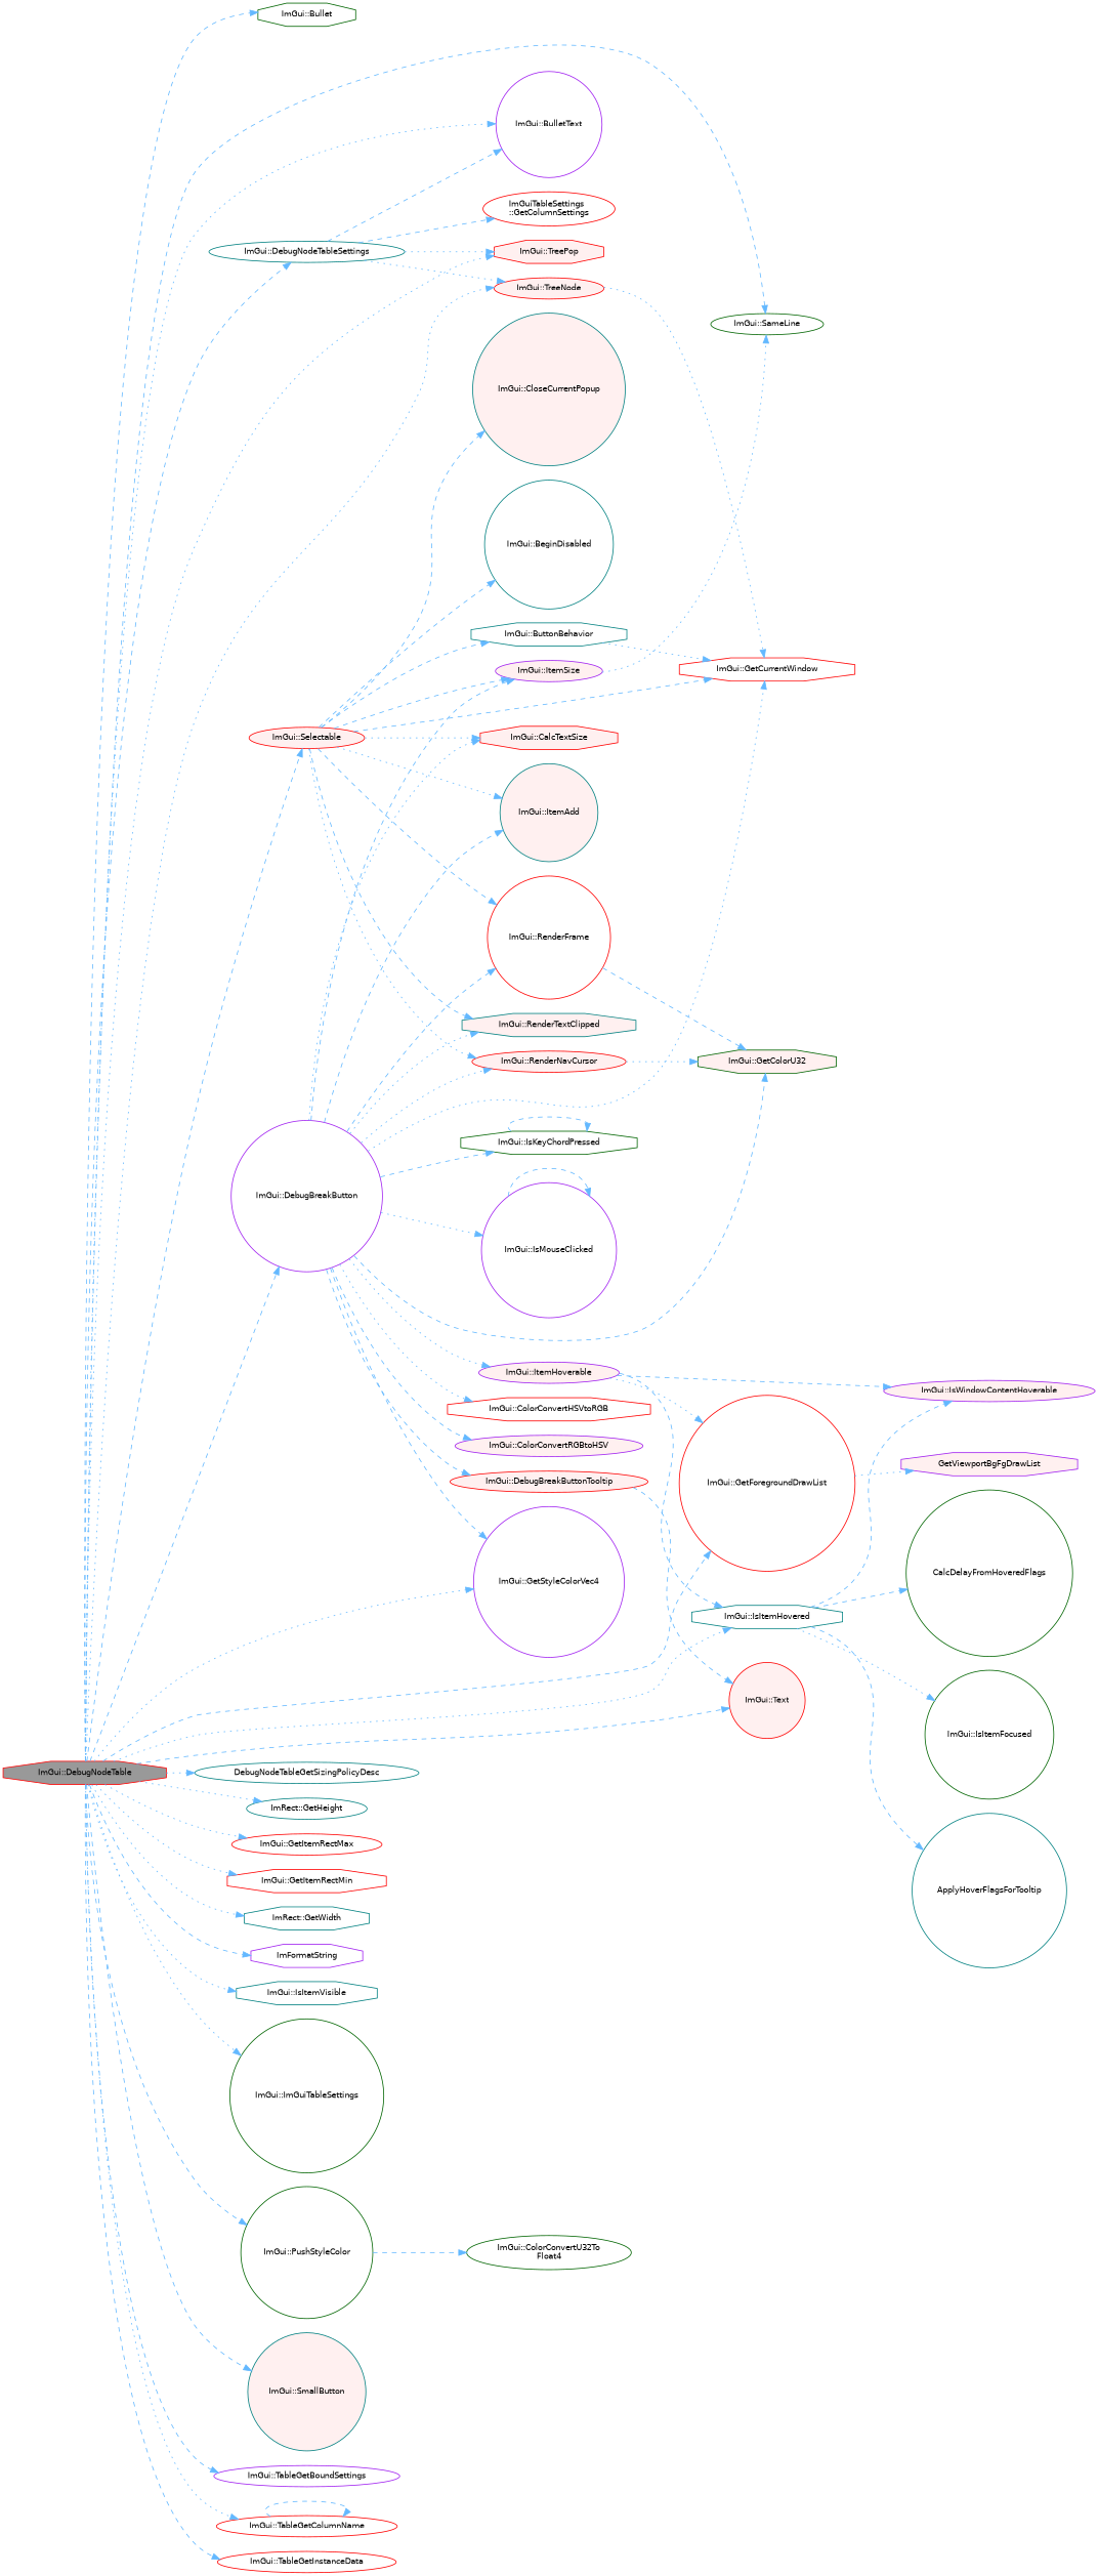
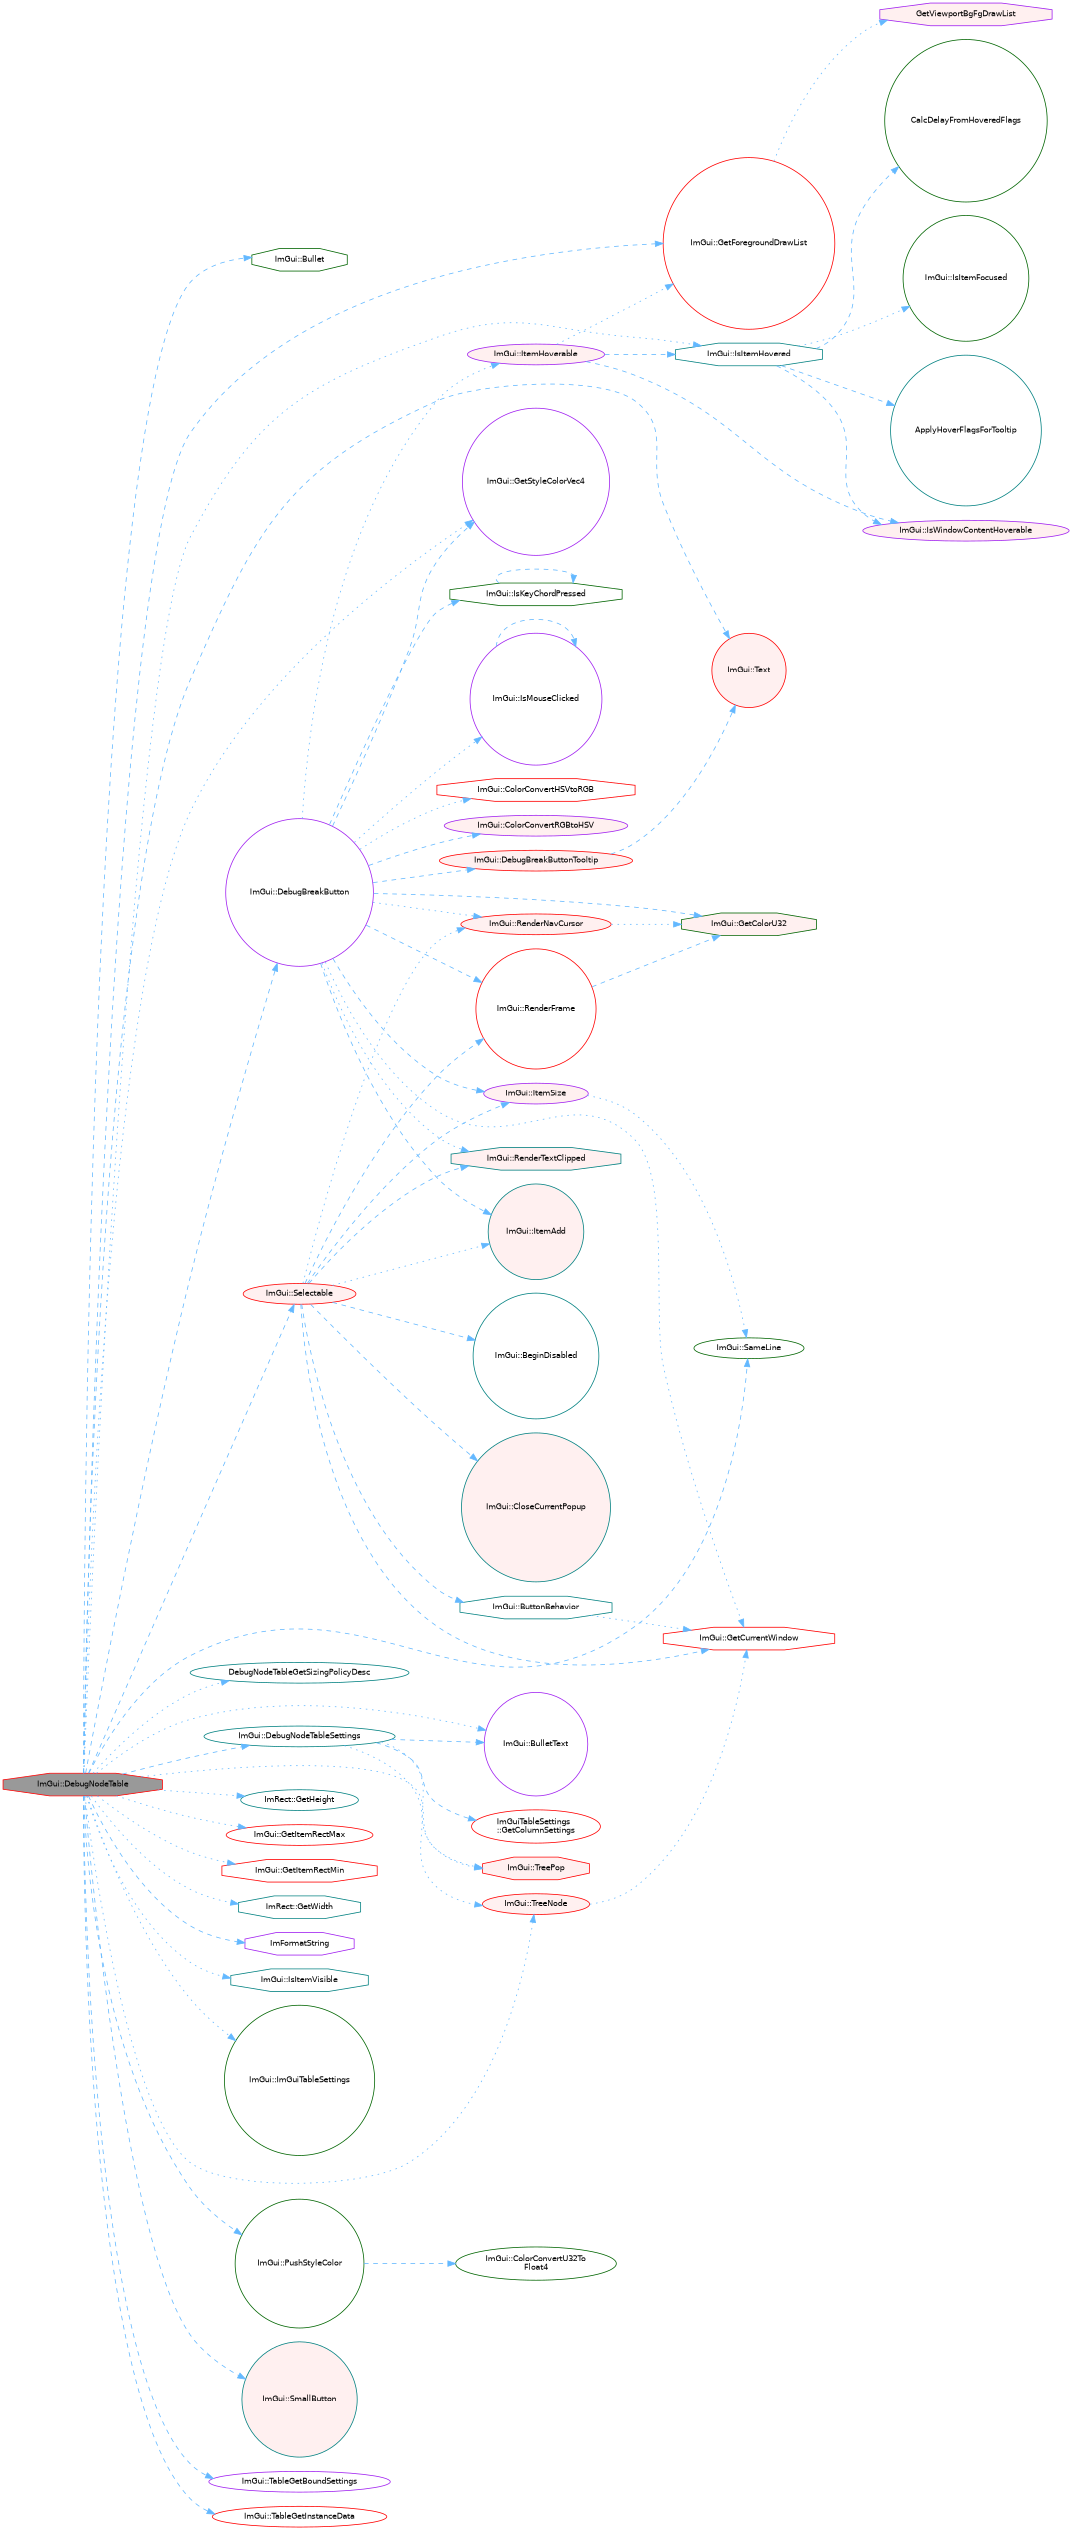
  digraph {
    rankdir=LR
    node [color=red fillcolor=white fontname=Helvetica fontsize=10 shape=ellipse style=filled]
    edge [color=steelblue1 fontname=Helvetica fontsize=10 labelfontname=Helvetica labelfontsize=10 style=dashed]
    n1 [fillcolor=grey60 fontcolor=black height=0.2 label="ImGui::DebugNodeTable" shape=octagon width=0.4]
    n2 [color=darkgreen height=0.2 label="ImGui::Bullet" shape=octagon width=0.4]
    n3 [color=purple height=0.2 label="ImGui::BulletText" shape=circle width=0.4]
    n4 [color=purple height=0.2 label="ImGui::DebugBreakButton" shape=circle width=0.4]
    n5 [fillcolor="#FFF0F0" height=0.2 label="ImGui::Text" shape=circle width=0.4]
    n6 [color=purple height=0.2 label="ImGui::GetStyleColorVec4" shape=circle width=0.4]
    n7 [height=0.2 label="ImGui::GetForegroundDrawList" shape=circle width=0.4]
    n8 [color=teal height=0.2 label="ImGui::IsItemHovered" shape=octagon width=0.4]
    n9 [color=darkgreen height=0.2 label="ImGui::SameLine" width=0.4]
    n10 [color=teal height=0.2 label=DebugNodeTableGetSizingPolicyDesc width=0.4]
    n11 [color=teal height=0.2 label="ImGui::DebugNodeTableSettings" width=0.4]
    n12 [fillcolor="#FFF0F0" height=0.2 label="ImGui::TreeNode" width=0.4]
    n13 [fillcolor="#FFF0F0" height=0.2 label="ImGui::TreePop" shape=octagon width=0.4]
    n14 [color=teal height=0.2 label="ImRect::GetHeight" width=0.4]
    n15 [height=0.2 label="ImGui::GetItemRectMax" width=0.4]
    n16 [height=0.2 label="ImGui::GetItemRectMin" shape=octagon width=0.4]
    n17 [color=teal height=0.2 label="ImRect::GetWidth" shape=octagon width=0.4]
    n18 [color=purple height=0.2 label=ImFormatString shape=octagon width=0.4]
    n19 [color=teal height=0.2 label="ImGui::IsItemVisible" shape=octagon width=0.4]
    n20 [color=darkgreen height=0.2 label="ImGui::ImGuiTableSettings" shape=circle width=0.4]
    n21 [color=darkgreen height=0.2 label="ImGui::PushStyleColor" shape=circle width=0.4]
    n22 [fillcolor="#FFF0F0" height=0.2 label="ImGui::Selectable" width=0.4]
    n23 [color=teal fillcolor="#FFF0F0" height=0.2 label="ImGui::SmallButton" shape=circle width=0.4]
    n24 [color=purple height=0.2 label="ImGui::TableGetBoundSettings" width=0.4]
-   n25 [height=0.2 label="ImGui::TableGetColumnName" width=0.4]
    n26 [height=0.2 label="ImGui::TableGetInstanceData" width=0.4]
-   n27 [fillcolor="#FFF0F0" height=0.2 label="ImGui::CalcTextSize" shape=octagon width=0.4]
    n28 [height=0.2 label="ImGui::ColorConvertHSVtoRGB" shape=octagon width=0.4]
    n29 [color=purple fillcolor="#FFF0F0" height=0.2 label="ImGui::ColorConvertRGBtoHSV" width=0.4]
    n30 [fillcolor="#FFF0F0" height=0.2 label="ImGui::DebugBreakButtonTooltip" width=0.4]
    n31 [color=darkgreen fillcolor="#FFF0F0" height=0.2 label="ImGui::GetColorU32" shape=octagon width=0.4]
    n32 [height=0.2 label="ImGui::GetCurrentWindow" shape=octagon width=0.4]
    n33 [color=darkgreen height=0.2 label="ImGui::IsKeyChordPressed" shape=octagon width=0.4]
    n34 [color=purple height=0.2 label="ImGui::IsMouseClicked" shape=circle width=0.4]
    n35 [color=teal fillcolor="#FFF0F0" height=0.2 label="ImGui::ItemAdd" shape=circle width=0.4]
    n36 [color=purple fillcolor="#FFF0F0" height=0.2 label="ImGui::ItemHoverable" width=0.4]
    n37 [color=purple fillcolor="#FFF0F0" height=0.2 label="ImGui::ItemSize" width=0.4]
    n38 [height=0.2 label="ImGui::RenderFrame" shape=circle width=0.4]
    n39 [fillcolor="#FFF0F0" height=0.2 label="ImGui::RenderNavCursor" width=0.4]
    n40 [color=teal fillcolor="#FFF0F0" height=0.2 label="ImGui::RenderTextClipped" shape=octagon width=0.4]
    n41 [color=purple fillcolor="#FFF0F0" height=0.2 label=GetViewportBgFgDrawList shape=octagon width=0.4]
    n42 [color=purple fillcolor="#FFF0F0" height=0.2 label="ImGui::IsWindowContentHoverable" width=0.4]
    n43 [color=teal height=0.2 label=ApplyHoverFlagsForTooltip shape=circle width=0.4]
    n44 [color=darkgreen height=0.2 label=CalcDelayFromHoveredFlags shape=circle width=0.4]
    n45 [color=darkgreen height=0.2 label="ImGui::IsItemFocused" shape=circle width=0.4]
    n46 [height=0.2 label="ImGuiTableSettings\l::GetColumnSettings" width=0.4]
    n47 [color=darkgreen height=0.2 label="ImGui::ColorConvertU32To\lFloat4" width=0.4]
    n48 [color=teal height=0.2 label="ImGui::BeginDisabled" shape=circle width=0.4]
    n49 [color=teal height=0.2 label="ImGui::ButtonBehavior" shape=octagon width=0.4]
    n50 [color=teal fillcolor="#FFF0F0" height=0.2 label="ImGui::CloseCurrentPopup" shape=circle width=0.4]
    n1 -> n2
    n1 -> n3 [style=dotted]
    n1 -> n4
    n1 -> n5
    n1 -> n6 [style=dotted]
    n1 -> n7
    n1 -> n8 [style=dotted]
    n1 -> n9
    n1 -> n10 [style=dotted]
    n1 -> n11
    n1 -> n12 [style=dotted]
    n1 -> n13 [style=dotted]
    n1 -> n14 [style=dotted]
    n1 -> n15 [style=dotted]
    n1 -> n16 [style=dotted]
    n1 -> n17 [style=dotted]
    n1 -> n18
    n1 -> n19 [style=dotted]
    n1 -> n20 [style=dotted]
    n1 -> n21
    n1 -> n22
    n1 -> n23
    n1 -> n24
-   n1 -> n25 [style=dotted]
    n1 -> n26
    n4 -> n6
-   n4 -> n27 [style=dotted]
    n4 -> n28 [style=dotted]
    n4 -> n29
    n4 -> n30
    n4 -> n31
    n4 -> n32 [style=dotted]
    n4 -> n33
    n4 -> n34 [style=dotted]
    n4 -> n35
    n4 -> n36 [style=dotted]
    n4 -> n37
    n4 -> n38
    n4 -> n39 [style=dotted]
    n4 -> n40 [style=dotted]
    n7 -> n41 [style=dotted]
    n8 -> n42
    n8 -> n43
    n8 -> n44
    n8 -> n45 [style=dotted]
    n11 -> n3
    n11 -> n12 [style=dotted]
    n11 -> n13 [style=dotted]
    n11 -> n46
    n12 -> n32 [style=dotted]
    n21 -> n47
-   n22 -> n27 [style=dotted]
    n22 -> n32
    n22 -> n35 [style=dotted]
    n22 -> n37
    n22 -> n38
    n22 -> n39 [style=dotted]
    n22 -> n40
    n22 -> n48
    n22 -> n49
    n22 -> n50
-   n25 -> n25
    n30 -> n5
    n33 -> n33
    n34 -> n34
    n36 -> n7 [style=dotted]
    n36 -> n8
    n36 -> n42
    n37 -> n9 [style=dotted]
    n38 -> n31
    n39 -> n31 [style=dotted]
    n49 -> n32 [style=dotted]
  }
